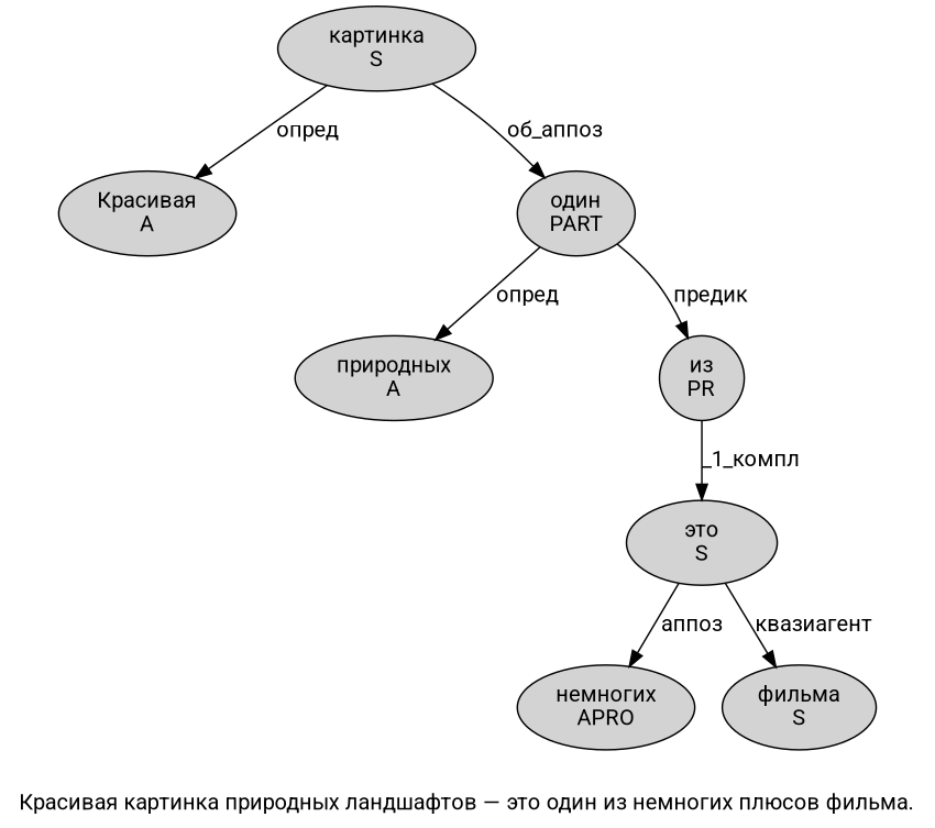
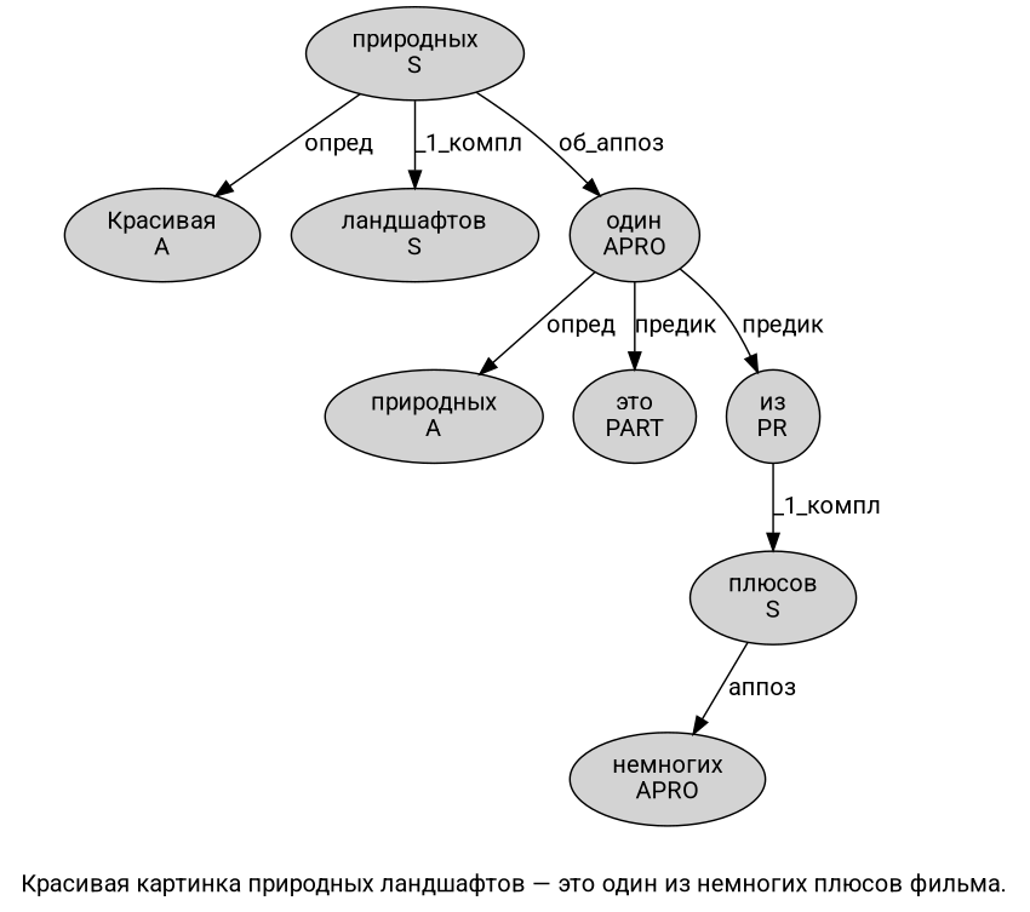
  digraph {
    fontname=Roboto
    label="Красивая картинка природных ландшафтов — это один из немногих плюсов фильма."
    node [fillcolor=lightgray fontname=Roboto penwidth=1 shape=ellipse style=filled]
    edge [fontname=Roboto]
    n1 [label="Красивая\nA"]
-   n2 [label="картинка\nS"]
-   n4 [label="один\nPART"]
+   n2 [label="природных\nS"]
+   n3 [label="ландшафтов\nS"]
+   n4 [label="один\nAPRO"]
    n5 [label="природных\nA"]
+   n6 [label="это\nPART"]
    n7 [label="из\nPR"]
-   n8 [label="это\nS"]
+   n8 [label="плюсов\nS"]
    n9 [label="немногих\nAPRO"]
-   n10 [label="фильма\nS"]
    n2 -> n1 [label="опред"]
+   n2 -> n3 [label="_1_компл"]
    n2 -> n4 [label="об_аппоз"]
    n4 -> n5 [label="опред"]
+   n4 -> n6 [label="предик"]
    n4 -> n7 [label="предик"]
    n7 -> n8 [label="_1_компл"]
    n8 -> n9 [label="аппоз"]
-   n8 -> n10 [label="квазиагент"]
  }
